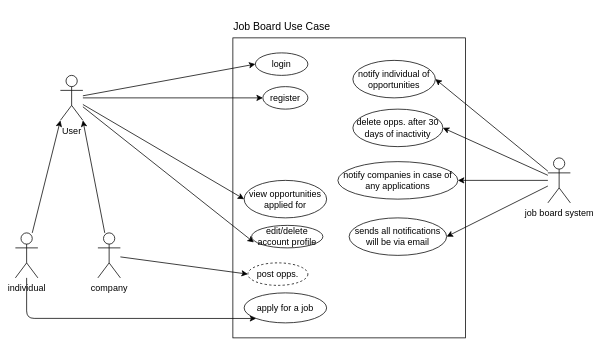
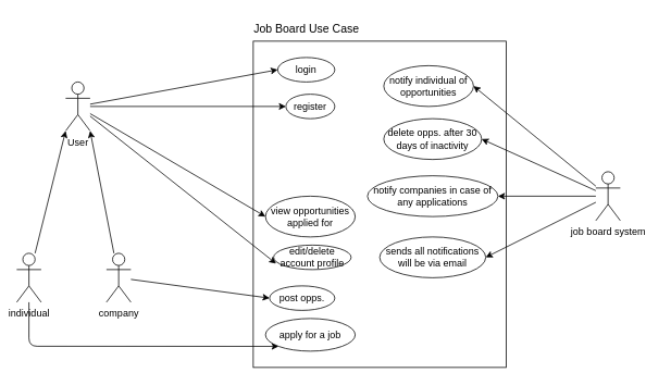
  <mxCell id="0" />
  <mxCell id="1" parent="0" />
  <mxCell id="2" value="" style="rounded=0;whiteSpace=wrap;html=1;" vertex="1" parent="1"><mxGeometry x="310" y="50" width="310" height="400" as="geometry" /></mxCell>
  <mxCell id="3" style="edgeStyle=none;html=1;entryX=0;entryY=0.5;entryDx=0;entryDy=0;" edge="1" parent="1" source="7" target="14"><mxGeometry relative="1" as="geometry" /></mxCell>
  <mxCell id="4" style="edgeStyle=none;html=1;" edge="1" parent="1" source="7" target="15"><mxGeometry relative="1" as="geometry" /></mxCell>
  <mxCell id="5" style="edgeStyle=none;html=1;entryX=0;entryY=0.5;entryDx=0;entryDy=0;" edge="1" parent="1" source="7" target="17"><mxGeometry relative="1" as="geometry" /></mxCell>
  <mxCell id="6" style="edgeStyle=none;html=1;entryX=0.032;entryY=0.756;entryDx=0;entryDy=0;entryPerimeter=0;fontSize=14;" edge="1" parent="1" source="7" target="29"><mxGeometry relative="1" as="geometry" /></mxCell>
  <mxCell id="7" value="User" style="shape=umlActor;verticalLabelPosition=bottom;verticalAlign=top;html=1;outlineConnect=0;" vertex="1" parent="1"><mxGeometry x="80" y="100" width="30" height="60" as="geometry" /></mxCell>
  <mxCell id="8" style="edgeStyle=none;html=1;entryX=0;entryY=1;entryDx=0;entryDy=0;entryPerimeter=0;" edge="1" parent="1" source="10" target="7"><mxGeometry relative="1" as="geometry"><mxPoint x="70" y="170" as="targetPoint" /></mxGeometry></mxCell>
  <mxCell id="9" style="edgeStyle=none;html=1;entryX=0;entryY=1;entryDx=0;entryDy=0;" edge="1" parent="1" source="10" target="16"><mxGeometry relative="1" as="geometry"><Array as="points"><mxPoint x="35" y="424" /></Array></mxGeometry></mxCell>
  <mxCell id="10" value="individual" style="shape=umlActor;verticalLabelPosition=bottom;verticalAlign=top;html=1;outlineConnect=0;" vertex="1" parent="1"><mxGeometry x="20" y="310" width="30" height="60" as="geometry" /></mxCell>
  <mxCell id="11" style="edgeStyle=none;html=1;entryX=1;entryY=1;entryDx=0;entryDy=0;entryPerimeter=0;" edge="1" parent="1" source="13" target="7"><mxGeometry relative="1" as="geometry" /></mxCell>
  <mxCell id="12" style="edgeStyle=none;html=1;entryX=0;entryY=0.5;entryDx=0;entryDy=0;" edge="1" parent="1" source="13" target="18"><mxGeometry relative="1" as="geometry" /></mxCell>
  <mxCell id="13" value="company" style="shape=umlActor;verticalLabelPosition=bottom;verticalAlign=top;html=1;outlineConnect=0;" vertex="1" parent="1"><mxGeometry x="130" y="310" width="30" height="60" as="geometry" /></mxCell>
  <mxCell id="14" value="login" style="ellipse;whiteSpace=wrap;html=1;" vertex="1" parent="1"><mxGeometry x="340" y="70" width="70" height="30" as="geometry" /></mxCell>
  <mxCell id="15" value="register" style="ellipse;whiteSpace=wrap;html=1;" vertex="1" parent="1"><mxGeometry x="350" y="115" width="60" height="30" as="geometry" /></mxCell>
  <mxCell id="16" value="apply for a job" style="ellipse;whiteSpace=wrap;html=1;" vertex="1" parent="1"><mxGeometry x="325" y="390" width="110" height="40" as="geometry" /></mxCell>
  <mxCell id="17" value="view opportunities applied for" style="ellipse;whiteSpace=wrap;html=1;" vertex="1" parent="1"><mxGeometry x="325" y="240" width="110" height="50" as="geometry" /></mxCell>
- <mxCell id="18" value="post opps." style="ellipse;whiteSpace=wrap;html=1;dashed=1;" vertex="1" parent="1"><mxGeometry x="330" y="350" width="80" height="30" as="geometry" /></mxCell>
+ <mxCell id="18" value="post opps." style="ellipse;whiteSpace=wrap;html=1;" vertex="1" parent="1"><mxGeometry x="330" y="350" width="80" height="30" as="geometry" /></mxCell>
  <mxCell id="19" value="notify individual of opportunities" style="ellipse;whiteSpace=wrap;html=1;" vertex="1" parent="1"><mxGeometry x="470" y="80" width="110" height="50" as="geometry" /></mxCell>
  <mxCell id="20" style="edgeStyle=none;html=1;entryX=1;entryY=0.5;entryDx=0;entryDy=0;" edge="1" parent="1" source="24" target="19"><mxGeometry relative="1" as="geometry" /></mxCell>
  <mxCell id="21" style="edgeStyle=none;html=1;entryX=1;entryY=0.5;entryDx=0;entryDy=0;" edge="1" parent="1" source="24" target="25"><mxGeometry relative="1" as="geometry" /></mxCell>
  <mxCell id="22" style="edgeStyle=none;html=1;entryX=1;entryY=0.5;entryDx=0;entryDy=0;" edge="1" parent="1" source="24" target="26"><mxGeometry relative="1" as="geometry" /></mxCell>
  <mxCell id="23" style="edgeStyle=none;html=1;entryX=1;entryY=0.5;entryDx=0;entryDy=0;" edge="1" parent="1" source="24" target="27"><mxGeometry relative="1" as="geometry" /></mxCell>
  <mxCell id="24" value="job board system" style="shape=umlActor;verticalLabelPosition=bottom;verticalAlign=top;html=1;outlineConnect=0;" vertex="1" parent="1"><mxGeometry x="730" y="210" width="30" height="60" as="geometry" /></mxCell>
  <mxCell id="25" value="delete opps. after 30 days of inactivity" style="ellipse;whiteSpace=wrap;html=1;" vertex="1" parent="1"><mxGeometry x="470" y="145" width="120" height="50" as="geometry" /></mxCell>
  <mxCell id="26" value="notify companies in case of any applications" style="ellipse;whiteSpace=wrap;html=1;" vertex="1" parent="1"><mxGeometry x="450" y="215" width="160" height="50" as="geometry" /></mxCell>
  <mxCell id="27" value="sends all notifications will be via email" style="ellipse;whiteSpace=wrap;html=1;" vertex="1" parent="1"><mxGeometry x="465" y="290" width="130" height="50" as="geometry" /></mxCell>
  <mxCell id="28" value="&lt;font style=&quot;font-size: 14px;&quot;&gt;Job Board Use Case&lt;/font&gt;" style="text;html=1;align=center;verticalAlign=middle;resizable=0;points=[];autosize=1;strokeColor=none;fillColor=none;" vertex="1" parent="1"><mxGeometry x="300" width="150" height="30" as="geometry" y="20" /></mxCell>
  <mxCell id="29" value="edit/delete account profile" style="ellipse;whiteSpace=wrap;html=1;" vertex="1" parent="1"><mxGeometry x="335" y="300" width="95" height="30" as="geometry" /></mxCell>
